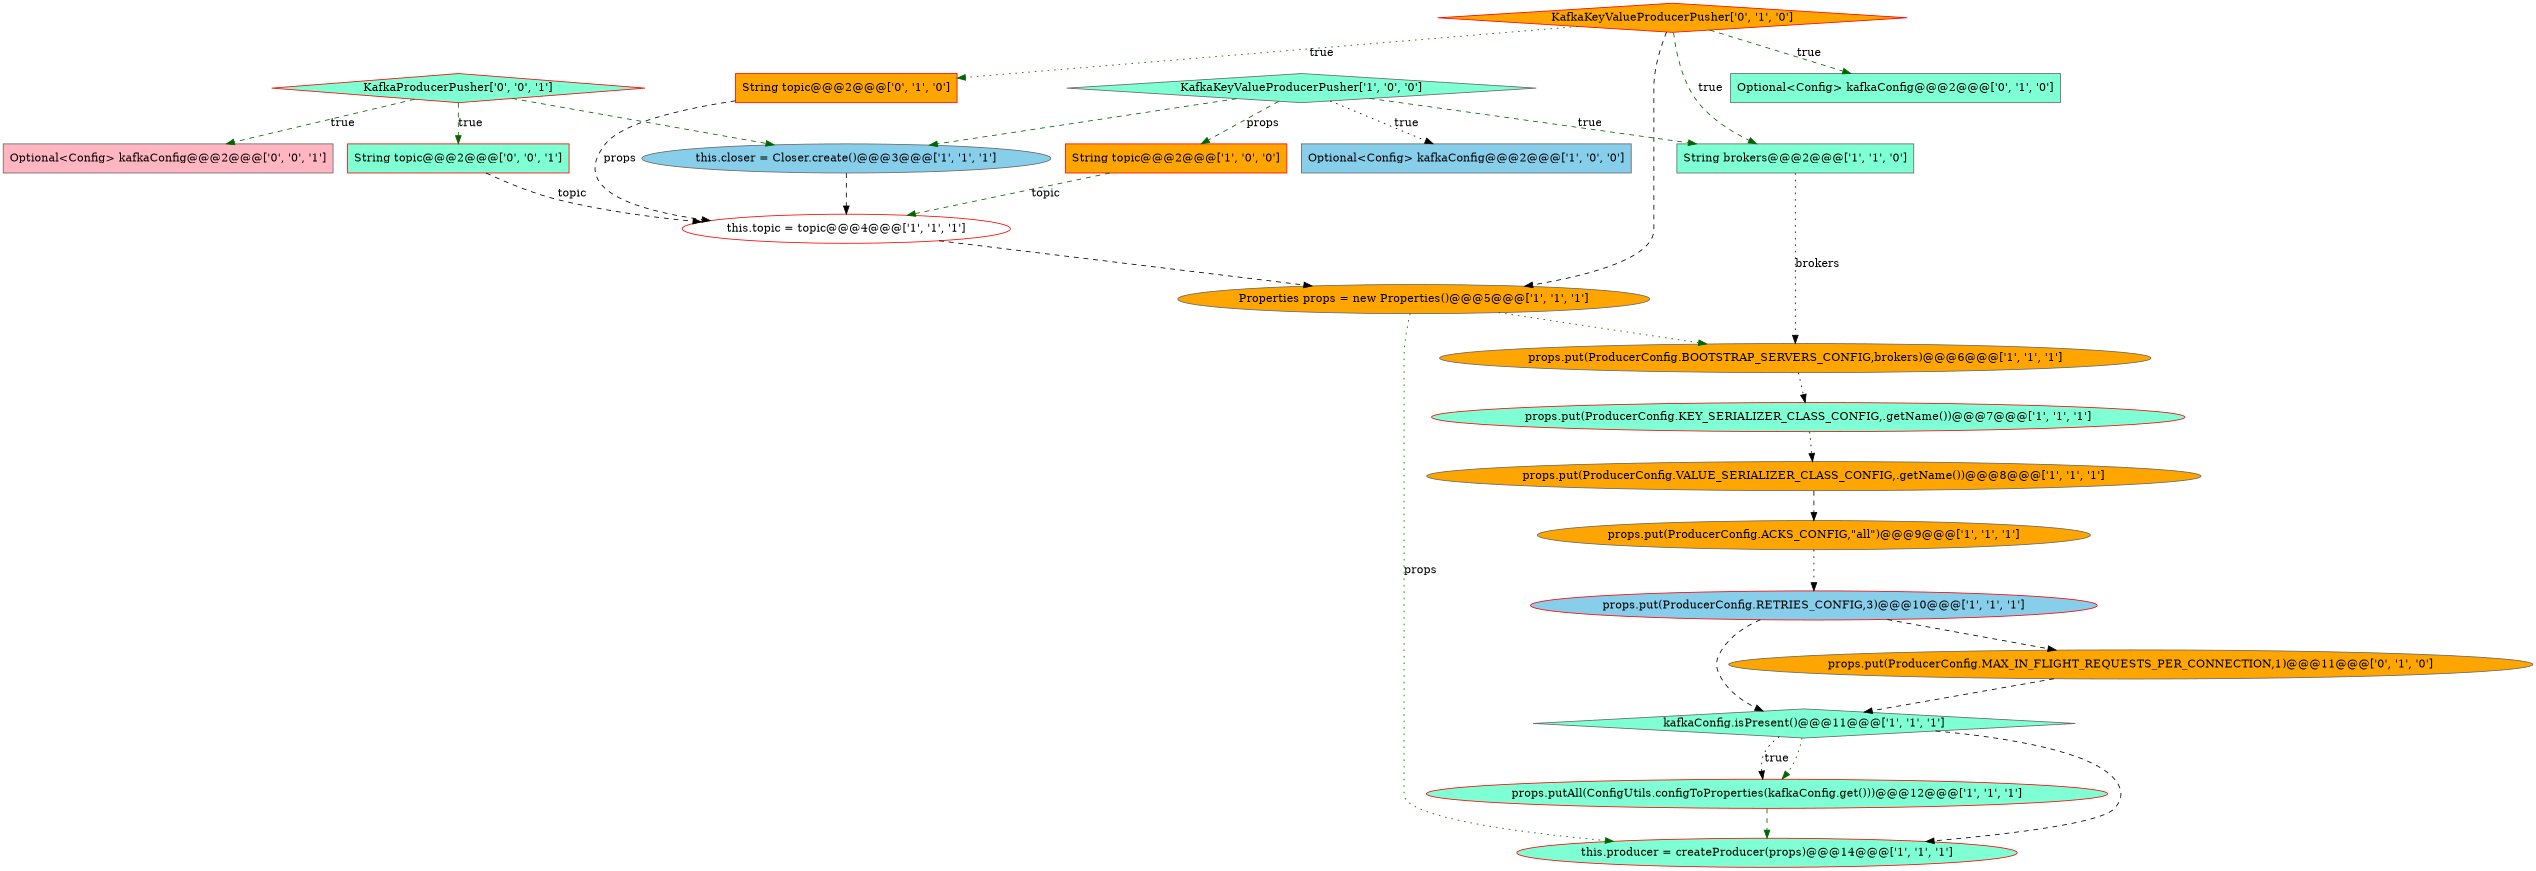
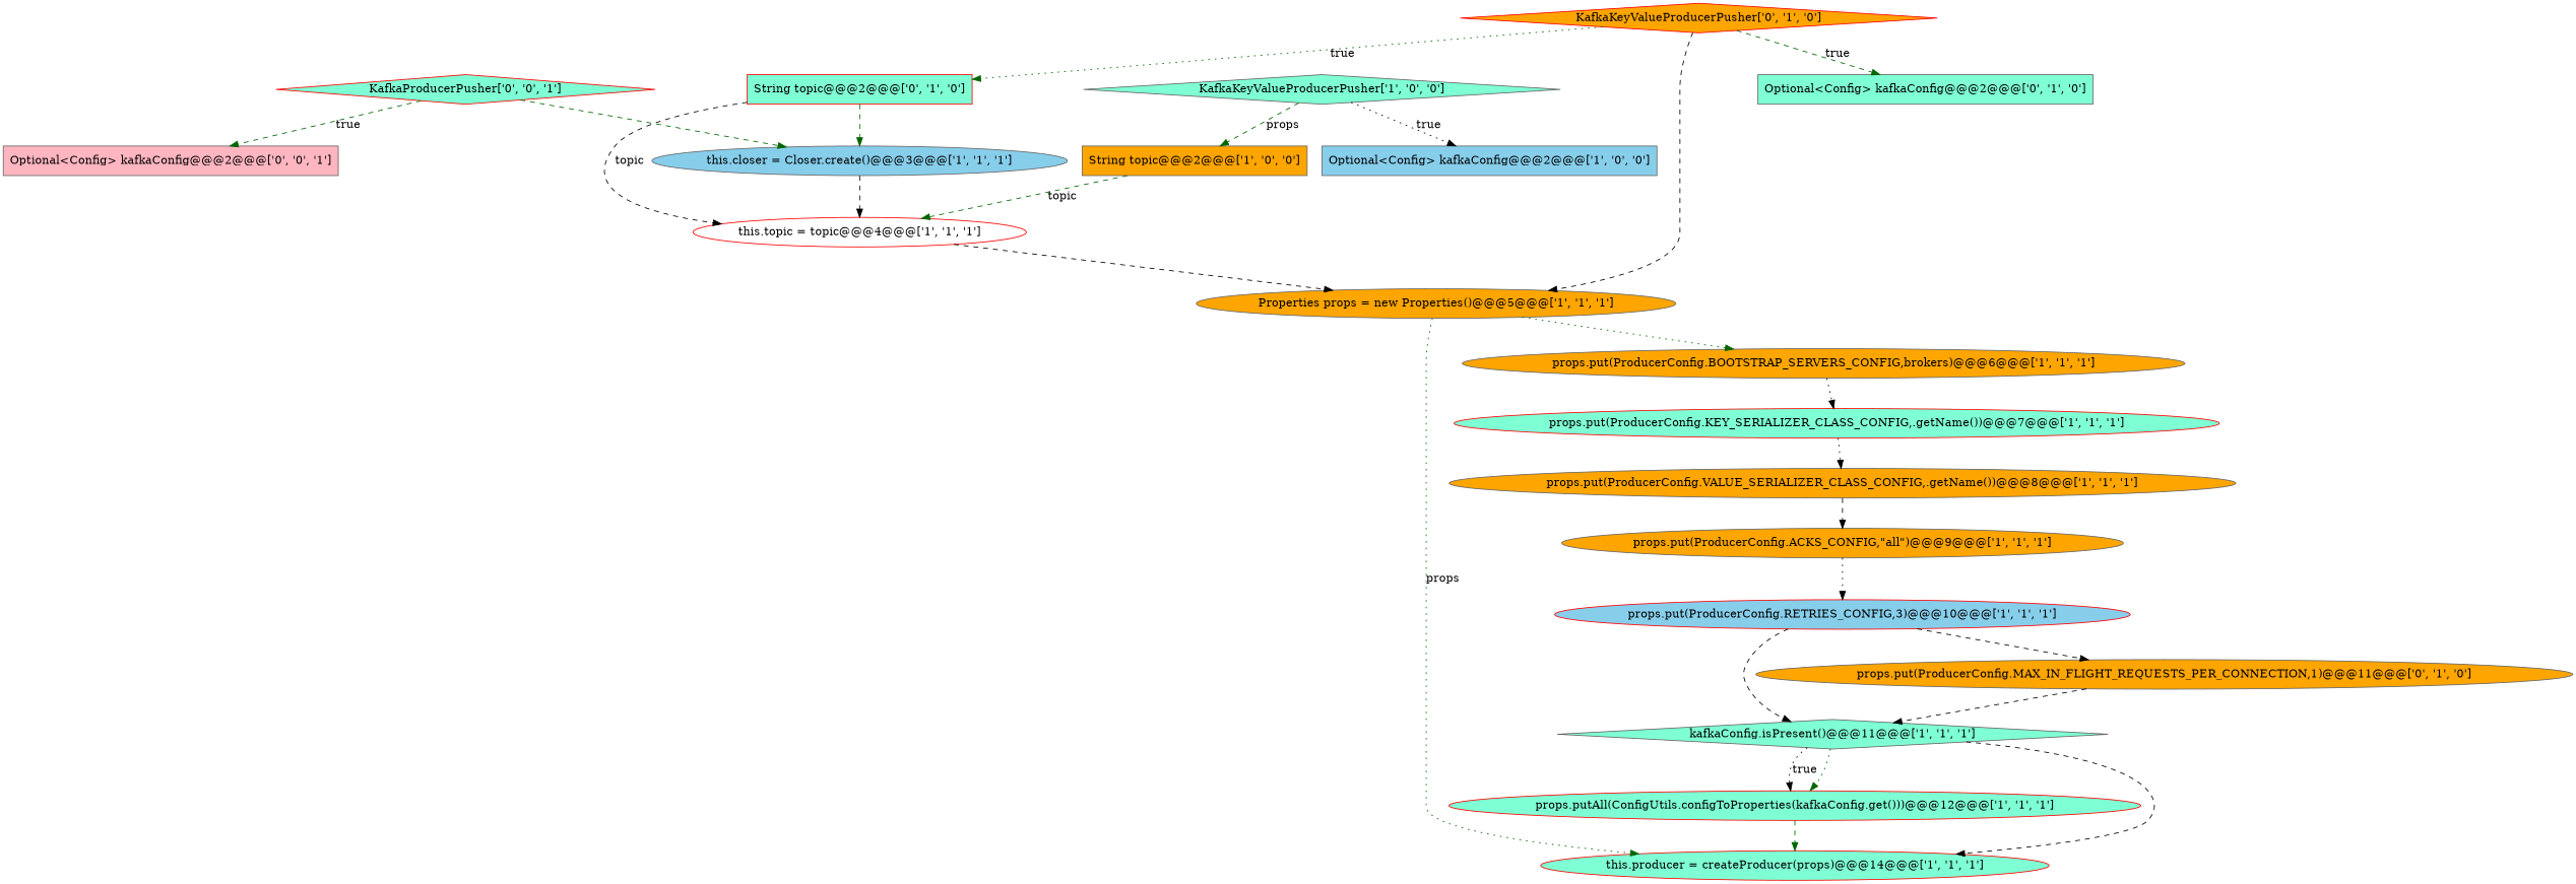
  digraph {
    node [color=gray40 fillcolor=aquamarine shape=ellipse style=filled]
    edge [color=black style=dashed]
    n1 [color=red fillcolor=white label="this.topic = topic@@@4@@@['1', '1', '1']"]
    n2 [fillcolor=orange label="Properties props = new Properties()@@@5@@@['1', '1', '1']"]
    n3 [fillcolor=orange label="props.put(ProducerConfig.BOOTSTRAP_SERVERS_CONFIG,brokers)@@@6@@@['1', '1', '1']"]
    n4 [color=red label="this.producer = createProducer(props)@@@14@@@['1', '1', '1']"]
    n5 [label="Optional<Config> kafkaConfig@@@2@@@['0', '1', '0']" shape=box]
-   n6 [label="String brokers@@@2@@@['1', '1', '0']" shape=box]
    n7 [fillcolor=lightpink label="Optional<Config> kafkaConfig@@@2@@@['0', '0', '1']" shape=box]
    n8 [color=red label="props.put(ProducerConfig.KEY_SERIALIZER_CLASS_CONFIG,.getName())@@@7@@@['1', '1', '1']"]
    n9 [fillcolor=skyblue label="this.closer = Closer.create()@@@3@@@['1', '1', '1']"]
    n10 [label="kafkaConfig.isPresent()@@@11@@@['1', '1', '1']" shape=diamond]
    n11 [color=red label="props.putAll(ConfigUtils.configToProperties(kafkaConfig.get()))@@@12@@@['1', '1', '1']"]
-   n12 [color=red fillcolor=orange label="String topic@@@2@@@['0', '1', '0']" shape=box]
+   n12 [color=red label="String topic@@@2@@@['0', '1', '0']" shape=box]
    n13 [fillcolor=orange label="props.put(ProducerConfig.ACKS_CONFIG,\"all\")@@@9@@@['1', '1', '1']"]
    n14 [color=red fillcolor=skyblue label="props.put(ProducerConfig.RETRIES_CONFIG,3)@@@10@@@['1', '1', '1']"]
    n15 [fillcolor=orange label="props.put(ProducerConfig.MAX_IN_FLIGHT_REQUESTS_PER_CONNECTION,1)@@@11@@@['0', '1', '0']"]
-   n16 [color=red label="String topic@@@2@@@['0', '0', '1']" shape=box]
    n17 [fillcolor=orange label="props.put(ProducerConfig.VALUE_SERIALIZER_CLASS_CONFIG,.getName())@@@8@@@['1', '1', '1']"]
    n18 [label="KafkaKeyValueProducerPusher['1', '0', '0']" shape=diamond]
-   n19 [color=red fillcolor=orange label="String topic@@@2@@@['1', '0', '0']" shape=box]
+   n19 [fillcolor=orange label="String topic@@@2@@@['1', '0', '0']" shape=box]
    n20 [fillcolor=skyblue label="Optional<Config> kafkaConfig@@@2@@@['1', '0', '0']" shape=box]
    n21 [color=red label="KafkaProducerPusher['0', '0', '1']" shape=diamond]
    n22 [color=red fillcolor=orange label="KafkaKeyValueProducerPusher['0', '1', '0']" shape=diamond]
    n1 -> n2
    n2 -> n3 [color=darkgreen style=dotted]
    n2 -> n4 [color=darkgreen label=props style=dotted]
    n3 -> n8 [style=dotted]
-   n6 -> n3 [label=brokers style=dotted]
    n8 -> n17 [style=dotted]
    n9 -> n1
    n10 -> n4
    n10 -> n11 [color=darkgreen style=dotted]
    n10 -> n11 [label=true style=dotted]
    n11 -> n4 [color=darkgreen]
-   n12 -> n1 [label=props]
+   n12 -> n1 [label=topic]
    n13 -> n14 [style=dotted]
    n14 -> n10
    n14 -> n15
    n15 -> n10
-   n16 -> n1 [label=topic]
    n17 -> n13
-   n18 -> n6 [color=darkgreen label=true]
-   n18 -> n9 [color=darkgreen]
+   n12 -> n9 [color=darkgreen]
    n18 -> n19 [color=darkgreen label=props]
    n18 -> n20 [label=true style=dotted]
    n19 -> n1 [color=darkgreen label=topic]
    n21 -> n7 [color=darkgreen label=true]
    n21 -> n9 [color=darkgreen]
-   n21 -> n16 [color=darkgreen label=true]
    n22 -> n2
    n22 -> n5 [color=darkgreen label=true]
-   n22 -> n6 [color=darkgreen label=true]
    n22 -> n12 [color=darkgreen label=true style=dotted]
  }
